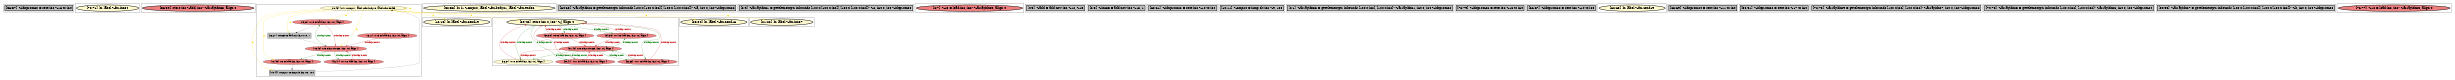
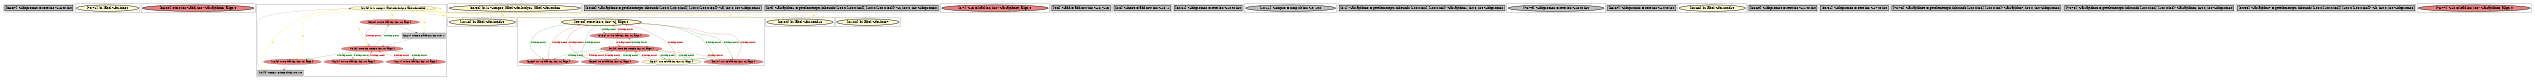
  digraph {
    node [fillcolor=grey fontsize=20 penwidth=3.0 shape=ellipse style=filled]
    edge [color=forestgreen fontcolor=forestgreen penwidth=1.0 style=solid]
    n1 [label="[56/57]  %idxprom30 = sext i32 %16 to i64" shape=rectangle]
    n2 [fillcolor=lemonchiffon label="[70/71]  br label %for.inc34"]
    n3 [fillcolor=lightcoral label="[58/59]  store i32 %add, i32* %arrayidx33, align 4"]
    n4 [fillcolor=lemonchiffon label="[12/13]  br label %for.cond19"]
    n5 [fillcolor=lemonchiffon label="[52/53]  br i1 %cmp20, label %for.body21, label %for.end36"]
    n6 [fillcolor=lemonchiffon label="[29/42]  store i32 0, i32* %j, align 4"]
    n7 [fillcolor=lightcoral label="[34/35]  %14 = load i32, i32* %j, align 4" fontsize="" penwidth=""]
    n8 [fillcolor=lemonchiffon label="[36/37]  %18 = load i32, i32* %j, align 4" fontsize="" penwidth=""]
    n9 [fillcolor=lightcoral label="[38/39]  %9 = load i32, i32* %j, align 4" fontsize="" penwidth=""]
    n10 [fillcolor=lightcoral label="[30/41]  %11 = load i32, i32* %j, align 4" fontsize="" penwidth=""]
    n11 [fillcolor=lightcoral label="[31/40]  store i32 %inc35, i32* %j, align 4" fontsize="" penwidth=""]
    n12 [fillcolor=lightcoral label="[32/33]  %17 = load i32, i32* %j, align 4" fontsize="" penwidth=""]
    n13 [label="[64/65]  %arrayidx23 = getelementptr inbounds [100 x [100 x i32]], [100 x [100 x i32]]* %a, i64 0, i64 %idxprom22" shape=rectangle]
    n14 [label="[8/9]  %arrayidx31 = getelementptr inbounds [100 x [100 x i32]], [100 x [100 x i32]]* %c, i64 0, i64 %idxprom30" shape=rectangle]
    n15 [fillcolor=lightcoral label="[6/7]  %15 = load i32, i32* %arrayidx29, align 4"]
    n16 [label="[4/5]  %add = add nsw i32 %12, %15" shape=rectangle]
    n17 [label="[2/3]  %inc35 = add nsw i32 %18, 1" shape=rectangle]
    n18 [label="[60/61]  %idxprom22 = sext i32 %10 to i64" shape=rectangle]
-   n19 [label="[10/11]  %cmp20 = icmp slt i32 %9, 100" shape=rectangle]
+   n19 [label="[10/11]  %cmp20 = icmp slt i32 %9, 100"]
    n20 [label="[0/1]  %arrayidx33 = getelementptr inbounds [100 x i32], [100 x i32]* %arrayidx31, i64 0, i64 %idxprom32" shape=rectangle]
-   n21 [label="[78/79]  %idxprom26 = sext i32 %13 to i64" shape=rectangle]
+   n21 [label="[78/79]  %idxprom26 = sext i32 %13 to i64"]
    n22 [label="[66/67]  %idxprom28 = sext i32 %14 to i64" shape=rectangle]
    n23 [fillcolor=lemonchiffon label="[23/24]  br label %for.cond16"]
    n24 [fillcolor=lemonchiffon label="[21/22]  br label %for.inc37"]
    n25 [fillcolor=lemonchiffon label="[62/63]  br label %for.cond19"]
    n26 [fillcolor=lemonchiffon label="[20/43]  br i1 %cmp17, label %for.body18, label %for.end39" fontsize="" penwidth=""]
    n27 [fillcolor=lightcoral label="[18/45]  %8 = load i32, i32* %i, align 4" fontsize="" penwidth=""]
    n28 [label="[19/44]  %cmp17 = icmp slt i32 %8, 100" shape=rectangle fontsize="" penwidth=""]
    n29 [fillcolor=lightcoral label="[25/28]  %19 = load i32, i32* %i, align 4" fontsize="" penwidth=""]
    n30 [label="[26/27]  %inc38 = add nsw i32 %19, 1" shape=rectangle fontsize="" penwidth=""]
    n31 [fillcolor=lightcoral label="[15/48]  store i32 %inc38, i32* %i, align 4" fontsize="" penwidth=""]
    n32 [fillcolor=lightcoral label="[46/47]  %10 = load i32, i32* %i, align 4" fontsize="" penwidth=""]
    n33 [fillcolor=lightcoral label="[16/17]  %13 = load i32, i32* %i, align 4" fontsize="" penwidth=""]
    n34 [label="[68/69]  %idxprom24 = sext i32 %11 to i64" shape=rectangle]
    n35 [label="[50/51]  %idxprom32 = sext i32 %17 to i64" shape=rectangle]
    n36 [label="[72/73]  %arrayidx29 = getelementptr inbounds [100 x i32], [100 x i32]* %arrayidx27, i64 0, i64 %idxprom28" shape=rectangle]
    n37 [label="[74/75]  %arrayidx25 = getelementptr inbounds [100 x i32], [100 x i32]* %arrayidx23, i64 0, i64 %idxprom24" shape=rectangle]
    n38 [label="[54/55]  %arrayidx27 = getelementptr inbounds [100 x [100 x i32]], [100 x [100 x i32]]* %b, i64 0, i64 %idxprom26" shape=rectangle]
    n39 [fillcolor=lightcoral label="[76/77]  %12 = load i32, i32* %arrayidx25, align 4"]
    subgraph cluster_1 {
      n1
    }
    subgraph cluster_2 {
      n2
    }
    subgraph cluster_3 {
      n3
    }
    subgraph cluster_4 {
      n4
    }
    subgraph cluster_5 {
      n5
    }
    subgraph cluster_6 {
      n6
      n7
      n8
      n9
      n10
      n11
      n12
    }
    subgraph cluster_7 {
      n13
    }
    subgraph cluster_8 {
      n14
    }
    subgraph cluster_9 {
      n15
    }
    subgraph cluster_10 {
      n16
    }
    subgraph cluster_11 {
      n17
    }
    subgraph cluster_12 {
      n18
    }
    subgraph cluster_13 {
      n19
    }
    subgraph cluster_14 {
      n20
    }
    subgraph cluster_15 {
      n21
    }
    subgraph cluster_16 {
      n22
    }
    subgraph cluster_17 {
      n23
    }
    subgraph cluster_18 {
      n24
    }
    subgraph cluster_19 {
      n25
    }
    subgraph cluster_20 {
      n26
      n27
      n28
      n29
      n30
      n31
      n32
      n33
    }
    subgraph cluster_21 {
      n34
    }
    subgraph cluster_22 {
      n35
    }
    subgraph cluster_23 {
      n36
    }
    subgraph cluster_24 {
      n37
    }
    subgraph cluster_25 {
      n38
    }
    subgraph cluster_26 {
      n39
    }
    n6 -> n7 [label="T|indep|Const"]
    n6 -> n8 [label="T|indep|Const"]
    n6 -> n9 [label="T|indep|Const"]
    n6 -> n10 [label="T|indep|Const"]
    n6 -> n12 [label="T|indep|Const"]
    n7 -> n6 [color=firebrick3 fontcolor=firebrick3 label="A|indep|Const"]
    n7 -> n11 [color=firebrick3 fontcolor=firebrick3 label="A|indep|Const"]
    n8 -> n6 [color=firebrick3 fontcolor=firebrick3 label="A|indep|Const"]
    n8 -> n11 [color=firebrick3 fontcolor=firebrick3 label="A|indep|Const"]
    n9 -> n6 [color=firebrick3 fontcolor=firebrick3 label="A|indep|Const"]
    n9 -> n11 [color=firebrick3 fontcolor=firebrick3 label="A|indep|Const"]
    n10 -> n6 [color=firebrick3 fontcolor=firebrick3 label="A|indep|Const"]
    n10 -> n11 [color=firebrick3 fontcolor=firebrick3 label="A|indep|Const"]
    n11 -> n7 [label="T|indep|Const"]
    n11 -> n8 [label="T|indep|Const"]
+   n11 -> n9 [label="T|indep|Const"]
    n11 -> n10 [label="T|indep|Const"]
    n11 -> n12 [label="T|indep|Const"]
    n12 -> n6 [color=firebrick3 fontcolor=firebrick3 label="A|indep|Const"]
    n12 -> n11 [fontcolor=firebrick3 label="A|indep|Const"]
    n26 -> n4 [color=gold fontcolor=gold label=C]
    n26 -> n6 [color=gold fontcolor=gold label=C]
    n26 -> n23 [color=gold fontcolor=gold label=C]
    n26 -> n24 [color=gold fontcolor=gold label=C]
    n26 -> n26 [color=gold fontcolor=gold label=C]
    n26 -> n27 [color=gold fontcolor=gold label=C]
    n26 -> n28 [color=gold fontcolor=gold label=C]
    n26 -> n29 [color=gold fontcolor=gold label=C]
    n26 -> n30 [color=gold fontcolor=gold label=C]
    n26 -> n31 [color=gold fontcolor=gold label=C]
    n27 -> n28 [color=black fontcolor=black penwidth=0.5]
    n28 -> n26 [color=black fontcolor=black penwidth=0.5]
    n29 -> n30 [color=black fontcolor=black penwidth=0.5]
    n29 -> n31 [color=firebrick3 fontcolor=firebrick3 label="A|indep|Const"]
    n30 -> n31 [color=black fontcolor=black penwidth=0.5]
    n31 -> n27 [label="T|indep|Const"]
    n31 -> n29 [label="T|indep|Const"]
    n31 -> n32 [label="T|indep|Const"]
+   n31 -> n33 [label="T|indep|Const"]
    n32 -> n31 [color=firebrick3 fontcolor=firebrick3 label="A|indep|Const"]
    n33 -> n31 [color=firebrick3 fontcolor=firebrick3 label="A|indep|Const"]
  }
